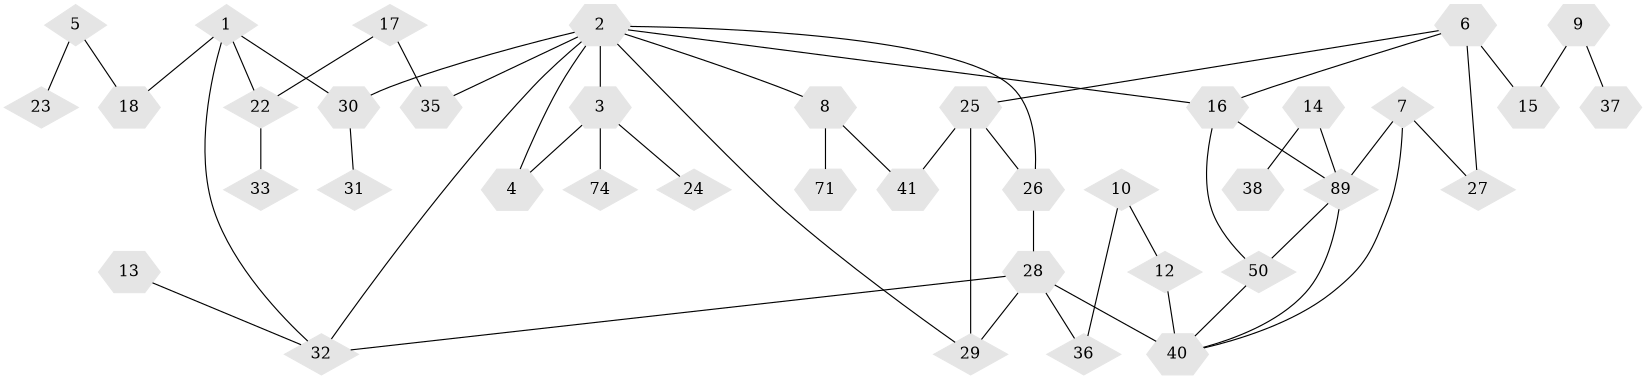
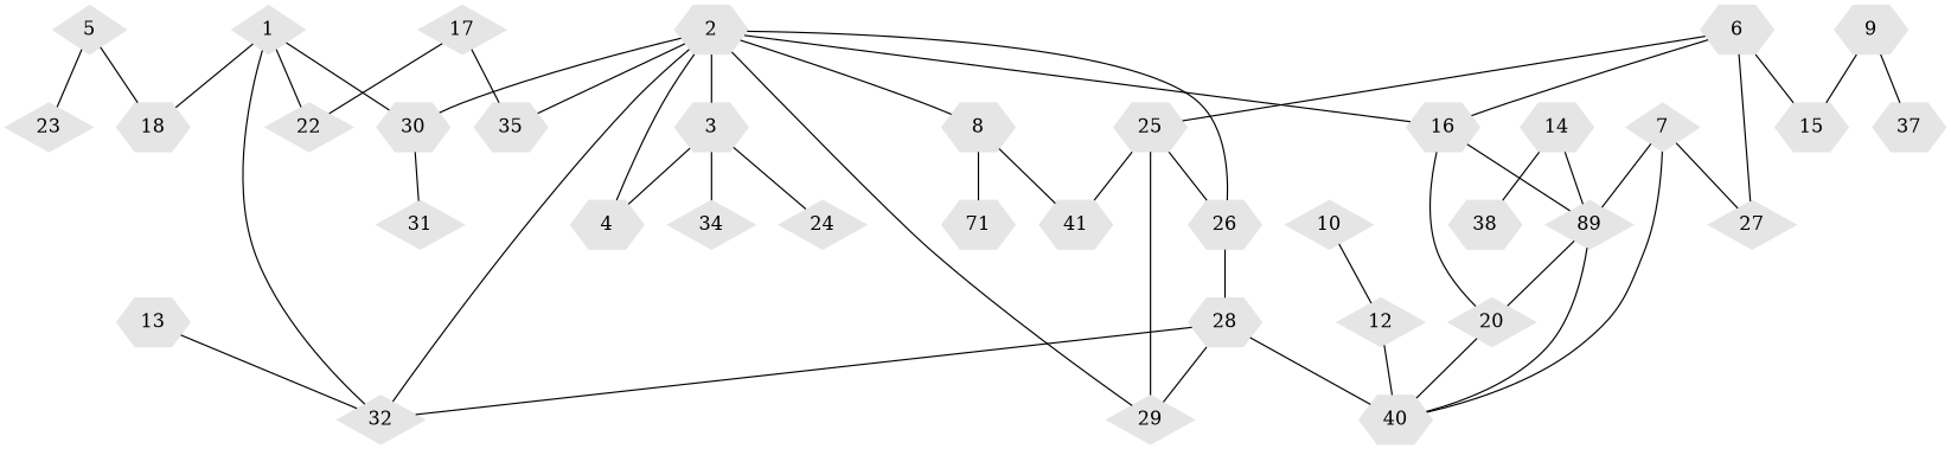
  graph {
    node [color=gray90 shape=hexagon style=filled]
    edge [weight=1.0]
    1 [shape=diamond]
    18
    22 [shape=diamond]
    30
    32 [shape=diamond]
-   33 [shape=diamond]
    31 [shape=diamond]
    2
    3
    4
    8
    16
    26
    29 [shape=diamond]
    35
    24 [shape=diamond]
-   34 [shape=diamond label=74]
+   34 [shape=diamond]
    n18 [label=71]
    41
    n20 [label=89 shape=diamond]
-   20 [shape=diamond label=50]
+   20 [shape=diamond]
    28
    5 [shape=diamond]
    23 [shape=diamond]
    6
    15
    25
    27 [shape=diamond]
    7 [shape=diamond]
    40
    9
    37
    10 [shape=diamond]
    12 [shape=diamond]
-   36 [shape=diamond]
    13
    14
    38
    17 [shape=diamond]
    1 -- 18
    1 -- 22
    1 -- 30
    1 -- 32
-   22 -- 33
    30 -- 31
    2 -- 30
    2 -- 32
    2 -- 3
    2 -- 4
    2 -- 8
    2 -- 16
    2 -- 26
    2 -- 29
    2 -- 35
    3 -- 4 [weight=2.0]
    3 -- 24
    3 -- 34
    8 -- n18
    8 -- 41
    16 -- n20
    16 -- 20
    26 -- 28
    n20 -- 20
    n20 -- 40
    20 -- 40
    28 -- 32
    28 -- 29
    28 -- 40 [weight=2.0]
-   28 -- 36
    5 -- 18
    5 -- 23
    6 -- 16
    6 -- 15 [weight=2.0]
    6 -- 25
    6 -- 27
    25 -- 26
    25 -- 29
    25 -- 41
    7 -- n20
    7 -- 27
    7 -- 40
    9 -- 15
    9 -- 37
    10 -- 12
-   10 -- 36
    12 -- 40
    13 -- 32
    14 -- n20
    14 -- 38
    17 -- 22
    17 -- 35
  }
